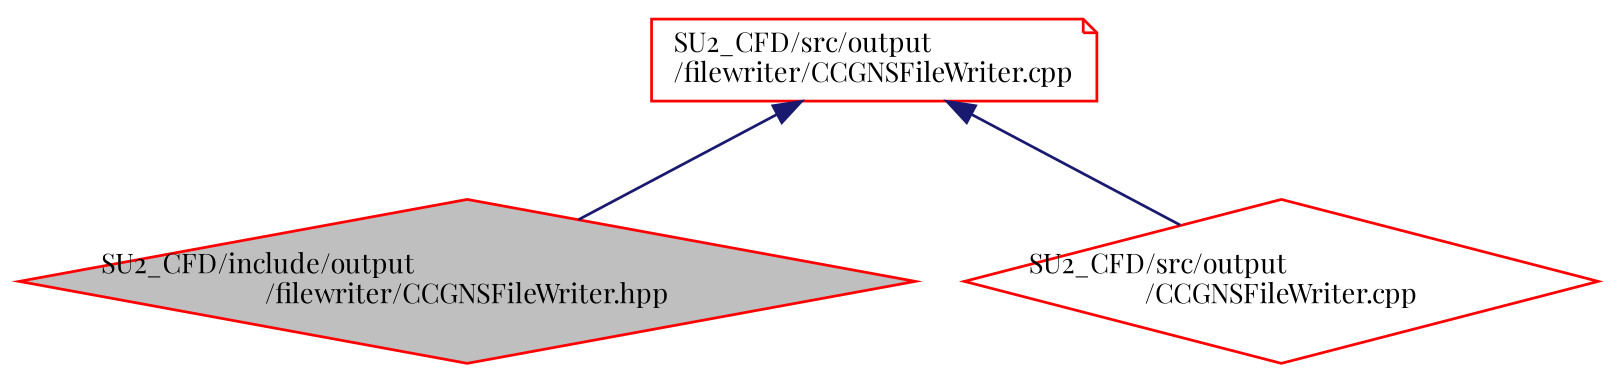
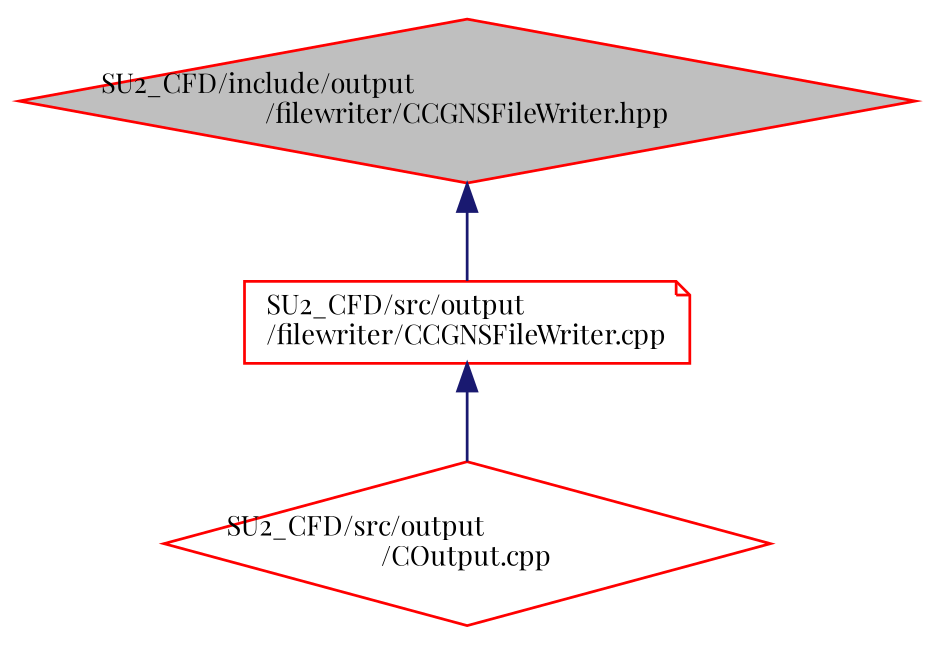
  digraph {
    fontname="Playfair Display"
    node [color=red fillcolor=white fontname="Playfair Display" fontsize=10 shape=diamond style=filled]
    edge [color=midnightblue dir=back fontname="Playfair Display" fontsize=10 labelfontname=Helvetica labelfontsize=10 style=solid]
    n1 [fillcolor=grey75 fontcolor=black height=0.2 label="SU2_CFD/include/output\l/filewriter/CCGNSFileWriter.hpp" width=0.4]
    n2 [height=0.2 label="SU2_CFD/src/output\l/filewriter/CCGNSFileWriter.cpp" shape=note width=0.4]
-   n3 [height=0.2 label="SU2_CFD/src/output\l/CCGNSFileWriter.cpp" width=0.4]
-   n2 -> n1
+   n3 [height=0.2 label="SU2_CFD/src/output\l/COutput.cpp" width=0.4]
+   n1 -> n2
    n2 -> n3
  }
